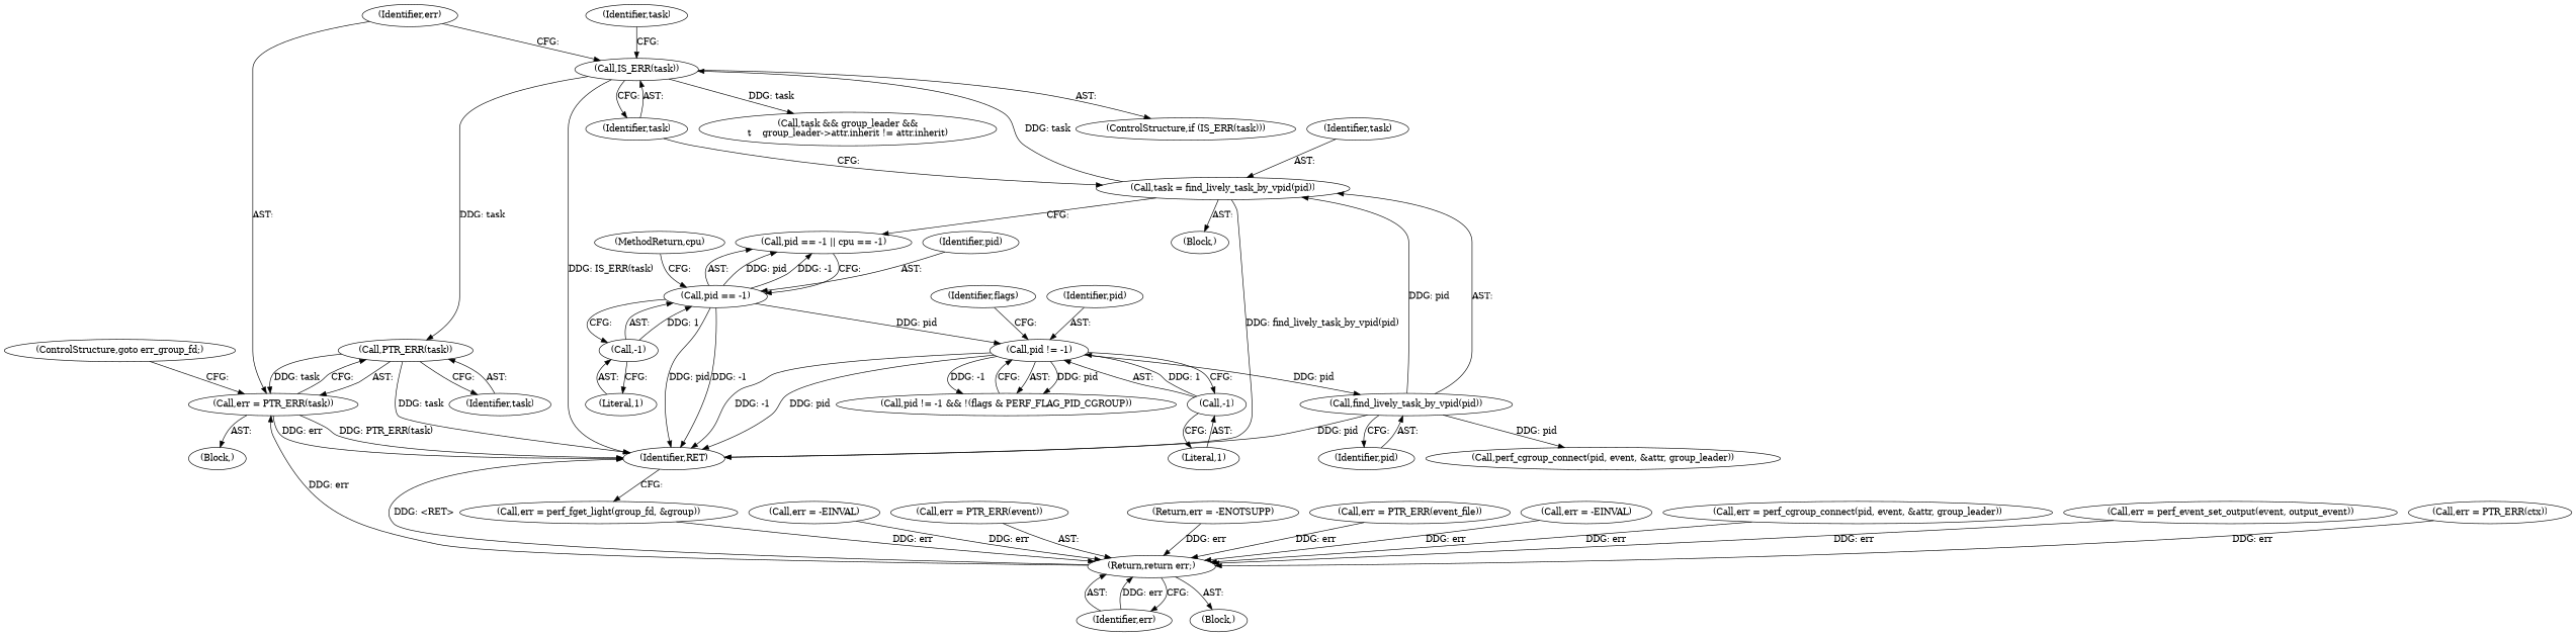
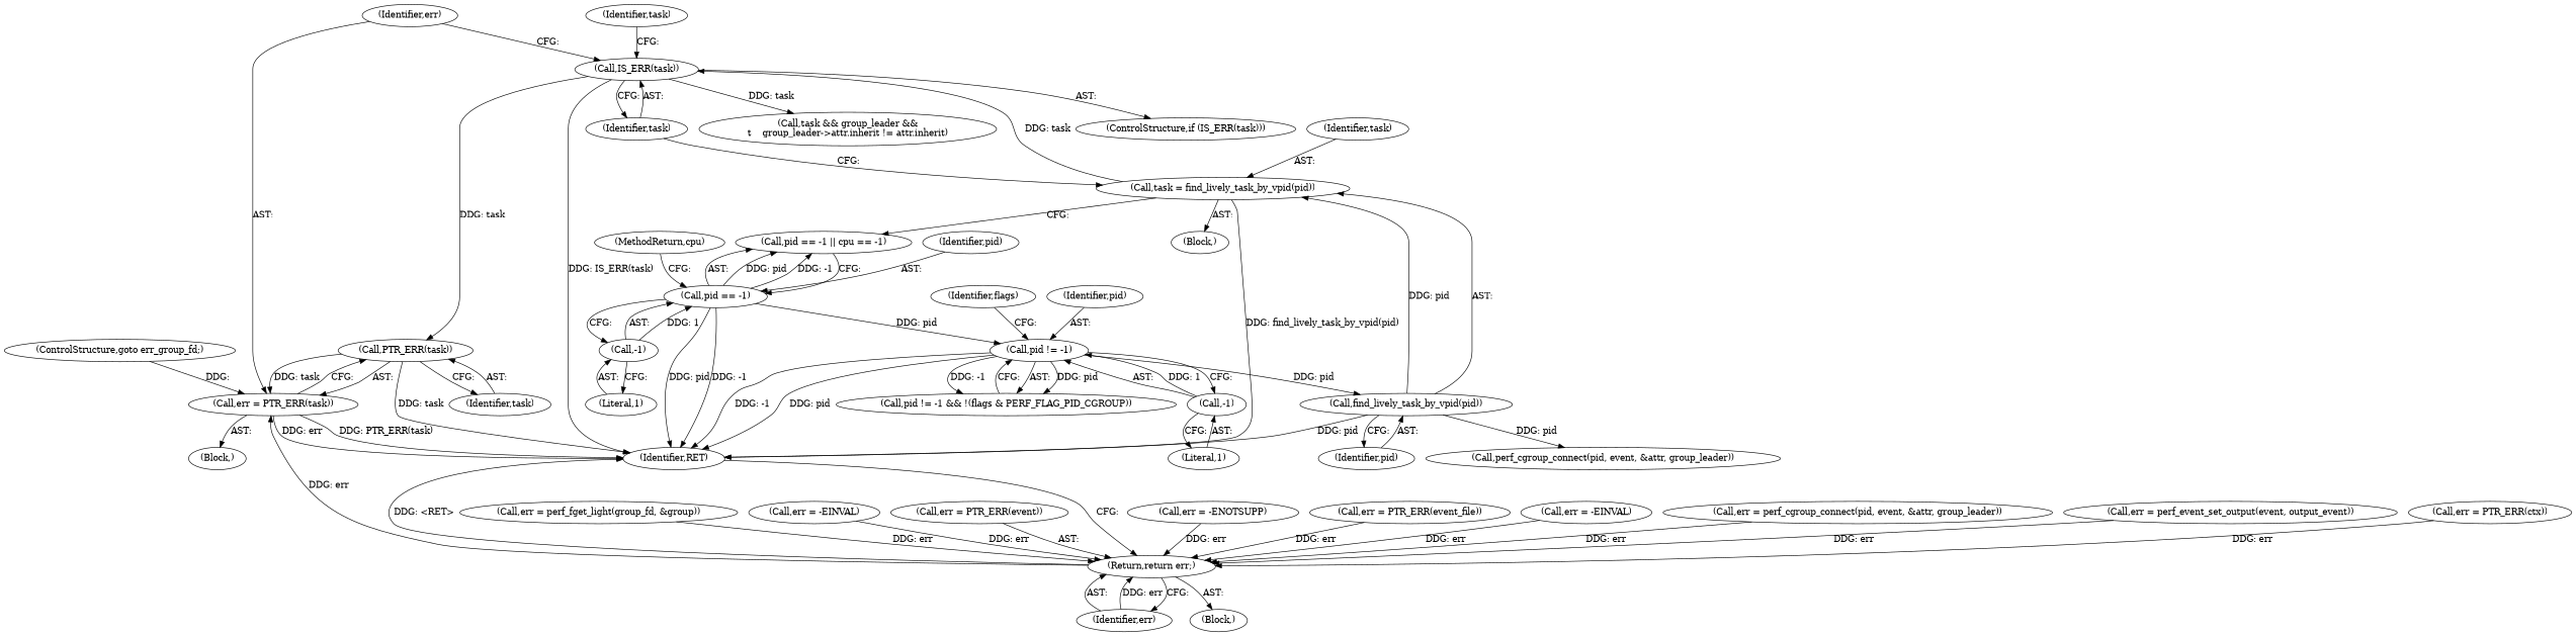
  digraph {
    n1 [label="(Call,PTR_ERR(task))"]
    n2 [label="(Call,err = PTR_ERR(task))"]
    n3 [label="(Identifier,RET)"]
    n4 [label="(Identifier,task)"]
    n5 [label="(Block,)"]
    n6 [label="(Return,return err;)"]
    n7 [label="(Call,IS_ERR(task))"]
    n8 [label="(Call,task && group_leader &&\n\t    group_leader->attr.inherit != attr.inherit)"]
    n9 [label="(ControlStructure,if (IS_ERR(task)))"]
    n10 [label="(Identifier,task)"]
    n11 [label="(Call,task = find_lively_task_by_vpid(pid))"]
    n12 [label="(Block,)"]
    n13 [label="(Call,pid == -1 || cpu == -1)"]
    n14 [label="(Call,find_lively_task_by_vpid(pid))"]
    n15 [label="(Call,perf_cgroup_connect(pid, event, &attr, group_leader))"]
    n16 [label="(Identifier,pid)"]
    n17 [label="(Call,pid != -1)"]
    n18 [label="(Call,-1)"]
    n19 [label="(Call,pid != -1 && !(flags & PERF_FLAG_PID_CGROUP))"]
    n20 [label="(Literal,1)"]
    n21 [label="(Call,pid == -1)"]
    n22 [label="(Call,-1)"]
    n23 [label="(Literal,1)"]
    n24 [label="(Identifier,err)"]
    n25 [label="(Block,)"]
    n26 [label="(Call,err = -EINVAL)"]
    n27 [label="(ControlStructure,goto err_group_fd;)"]
    n28 [label="(MethodReturn,cpu)"]
    n29 [label="(Identifier,pid)"]
    n30 [label="(Call,err = PTR_ERR(event))"]
    n31 [label="(Call,err = perf_fget_light(group_fd, &group))"]
-   n32 [label="(Return,err = -ENOTSUPP)"]
+   n32 [label="(Call,err = -ENOTSUPP)"]
    n33 [label="(Identifier,task)"]
    n34 [label="(Identifier,pid)"]
    n35 [label="(Call,err = PTR_ERR(event_file))"]
    n36 [label="(Call,err = -EINVAL)"]
    n37 [label="(Identifier,err)"]
    n38 [label="(Call,err = perf_cgroup_connect(pid, event, &attr, group_leader))"]
    n39 [label="(Identifier,flags)"]
    n40 [label="(Call,err = perf_event_set_output(event, output_event))"]
    n41 [label="(Call,err = PTR_ERR(ctx))"]
    n42 [label="(Identifier,task)"]
    n1 -> n2 [label="AST: "]
    n1 -> n2 [label="DDG: task"]
    n1 -> n3 [label="DDG: task"]
    n1 -> n4 [label="CFG: "]
    n2 -> n1 [label="CFG: "]
    n2 -> n3 [label="DDG: PTR_ERR(task)"]
    n2 -> n3 [label="DDG: err"]
    n2 -> n5 [label="AST: "]
-   n3 -> n31 [label="CFG: "]
+   n3 -> n6 [label="CFG: "]
    n4 -> n1 [label="AST: "]
    n6 -> n2 [label="DDG: err"]
    n6 -> n3 [label="DDG: <RET>"]
    n6 -> n24 [label="CFG: "]
    n6 -> n25 [label="AST: "]
    n7 -> n1 [label="DDG: task"]
    n7 -> n3 [label="DDG: IS_ERR(task)"]
    n7 -> n8 [label="DDG: task"]
    n7 -> n9 [label="AST: "]
    n7 -> n10 [label="CFG: "]
    n10 -> n7 [label="AST: "]
    n10 -> n11 [label="CFG: "]
    n11 -> n3 [label="DDG: find_lively_task_by_vpid(pid)"]
    n11 -> n7 [label="DDG: task"]
    n11 -> n12 [label="AST: "]
    n11 -> n13 [label="CFG: "]
    n13 -> n21 [label="CFG: "]
    n14 -> n3 [label="DDG: pid"]
    n14 -> n11 [label="AST: "]
    n14 -> n11 [label="DDG: pid"]
    n14 -> n15 [label="DDG: pid"]
    n14 -> n16 [label="CFG: "]
    n16 -> n14 [label="AST: "]
    n17 -> n3 [label="DDG: -1"]
    n17 -> n3 [label="DDG: pid"]
    n17 -> n14 [label="DDG: pid"]
    n17 -> n18 [label="CFG: "]
    n17 -> n19 [label="AST: "]
    n17 -> n19 [label="DDG: pid"]
    n17 -> n19 [label="DDG: -1"]
    n18 -> n17 [label="AST: "]
    n18 -> n17 [label="DDG: 1"]
    n18 -> n20 [label="CFG: "]
    n19 -> n17 [label="CFG: "]
    n20 -> n18 [label="AST: "]
    n21 -> n3 [label="DDG: pid"]
    n21 -> n3 [label="DDG: -1"]
    n21 -> n13 [label="AST: "]
    n21 -> n13 [label="DDG: pid"]
    n21 -> n13 [label="DDG: -1"]
    n21 -> n17 [label="DDG: pid"]
    n21 -> n22 [label="CFG: "]
    n22 -> n21 [label="AST: "]
    n22 -> n21 [label="DDG: 1"]
    n22 -> n23 [label="CFG: "]
    n23 -> n22 [label="AST: "]
    n24 -> n6 [label="AST: "]
    n24 -> n6 [label="DDG: err"]
    n26 -> n6 [label="DDG: err"]
-   n27 -> n2 [label="CFG: "]
+   n27 -> n2 [label="DDG: "]
    n28 -> n21 [label="CFG: "]
    n29 -> n17 [label="AST: "]
    n30 -> n6 [label="AST: "]
    n31 -> n6 [label="DDG: err"]
    n32 -> n6 [label="DDG: err"]
    n33 -> n7 [label="CFG: "]
    n34 -> n21 [label="AST: "]
    n35 -> n6 [label="DDG: err"]
    n36 -> n6 [label="DDG: err"]
    n37 -> n2 [label="AST: "]
    n37 -> n7 [label="CFG: "]
    n38 -> n6 [label="DDG: err"]
    n39 -> n17 [label="CFG: "]
    n40 -> n6 [label="DDG: err"]
    n41 -> n6 [label="DDG: err"]
    n42 -> n11 [label="AST: "]
  }
